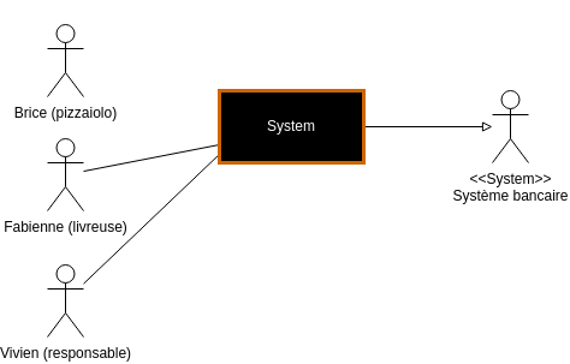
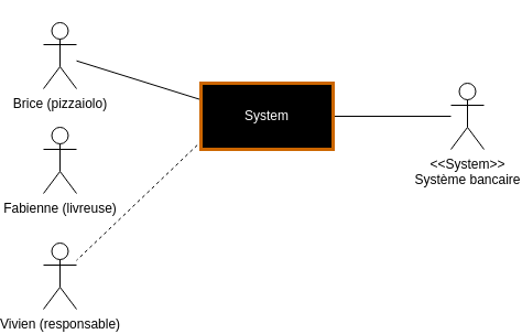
  <mxCell id="0" />
  <mxCell id="1" parent="0" />
- <mxCell id="2" style="rounded=0;orthogonalLoop=1;jettySize=auto;html=1;exitX=1;exitY=0.5;exitDx=0;exitDy=0;endArrow=block;endFill=0;elbow=vertical;" parent="1" source="6" target="10" edge="1"><mxGeometry relative="1" as="geometry" /></mxCell>
- <mxCell id="4" style="rounded=0;orthogonalLoop=1;jettySize=auto;html=1;exitX=0;exitY=0.75;exitDx=0;exitDy=0;endArrow=none;endFill=0;elbow=vertical;" parent="1" source="6" target="8" edge="1"><mxGeometry relative="1" as="geometry" /></mxCell>
- <mxCell id="5" style="edgeStyle=none;rounded=0;orthogonalLoop=1;jettySize=auto;html=1;exitX=0.008;exitY=0.867;exitDx=0;exitDy=0;endArrow=none;endFill=0;fontColor=#FFFFFF;exitPerimeter=0;" parent="1" source="6" target="9" edge="1"><mxGeometry relative="1" as="geometry" /></mxCell>
+ <mxCell id="2" style="rounded=0;orthogonalLoop=1;jettySize=auto;html=1;exitX=1;exitY=0.5;exitDx=0;exitDy=0;endArrow=none;endFill=0;elbow=vertical;" parent="1" source="6" target="10" edge="1"><mxGeometry relative="1" as="geometry" /></mxCell>
+ <mxCell id="3" style="rounded=0;orthogonalLoop=1;jettySize=auto;html=1;exitX=0;exitY=0.25;exitDx=0;exitDy=0;endArrow=none;endFill=0;elbow=vertical;" parent="1" source="6" target="7" edge="1"><mxGeometry relative="1" as="geometry" /></mxCell>
+ <mxCell id="5" style="edgeStyle=none;rounded=0;orthogonalLoop=1;jettySize=auto;html=1;exitX=0.008;exitY=0.867;exitDx=0;exitDy=0;endArrow=none;endFill=0;fontColor=#FFFFFF;exitPerimeter=0;dashed=1;" parent="1" source="6" target="9" edge="1"><mxGeometry relative="1" as="geometry" /></mxCell>
  <mxCell id="6" value="System" style="rounded=0;whiteSpace=wrap;html=1;fillColor=#000000;strokeColor=#CC6600;strokeWidth=3;fontColor=#FFFFFF;" parent="1" vertex="1"><mxGeometry x="163" y="75" width="120" height="60" as="geometry" /></mxCell>
  <mxCell id="7" value="Brice (pizzaiolo)" style="shape=umlActor;verticalLabelPosition=bottom;labelBackgroundColor=#ffffff;verticalAlign=top;html=1;outlineConnect=0;" parent="1" vertex="1"><mxGeometry x="20" y="20" width="30" height="60" as="geometry" /></mxCell>
  <mxCell id="8" value="Fabienne (livreuse)" style="shape=umlActor;verticalLabelPosition=bottom;labelBackgroundColor=#ffffff;verticalAlign=top;html=1;outlineConnect=0;" parent="1" vertex="1"><mxGeometry x="20" y="115" width="30" height="60" as="geometry" /></mxCell>
  <mxCell id="9" value="Vivien (responsable)" style="shape=umlActor;verticalLabelPosition=bottom;labelBackgroundColor=#ffffff;verticalAlign=top;html=1;outlineConnect=0;" parent="1" vertex="1"><mxGeometry x="20" y="220" width="30" height="60" as="geometry" /></mxCell>
  <mxCell id="10" value="&amp;lt;&amp;lt;System&amp;gt;&amp;gt;&lt;br&gt;Système bancaire" style="shape=umlActor;verticalLabelPosition=bottom;labelBackgroundColor=#ffffff;verticalAlign=top;html=1;outlineConnect=0;" parent="1" vertex="1"><mxGeometry x="390" y="75" width="30" height="60" as="geometry" /></mxCell>
